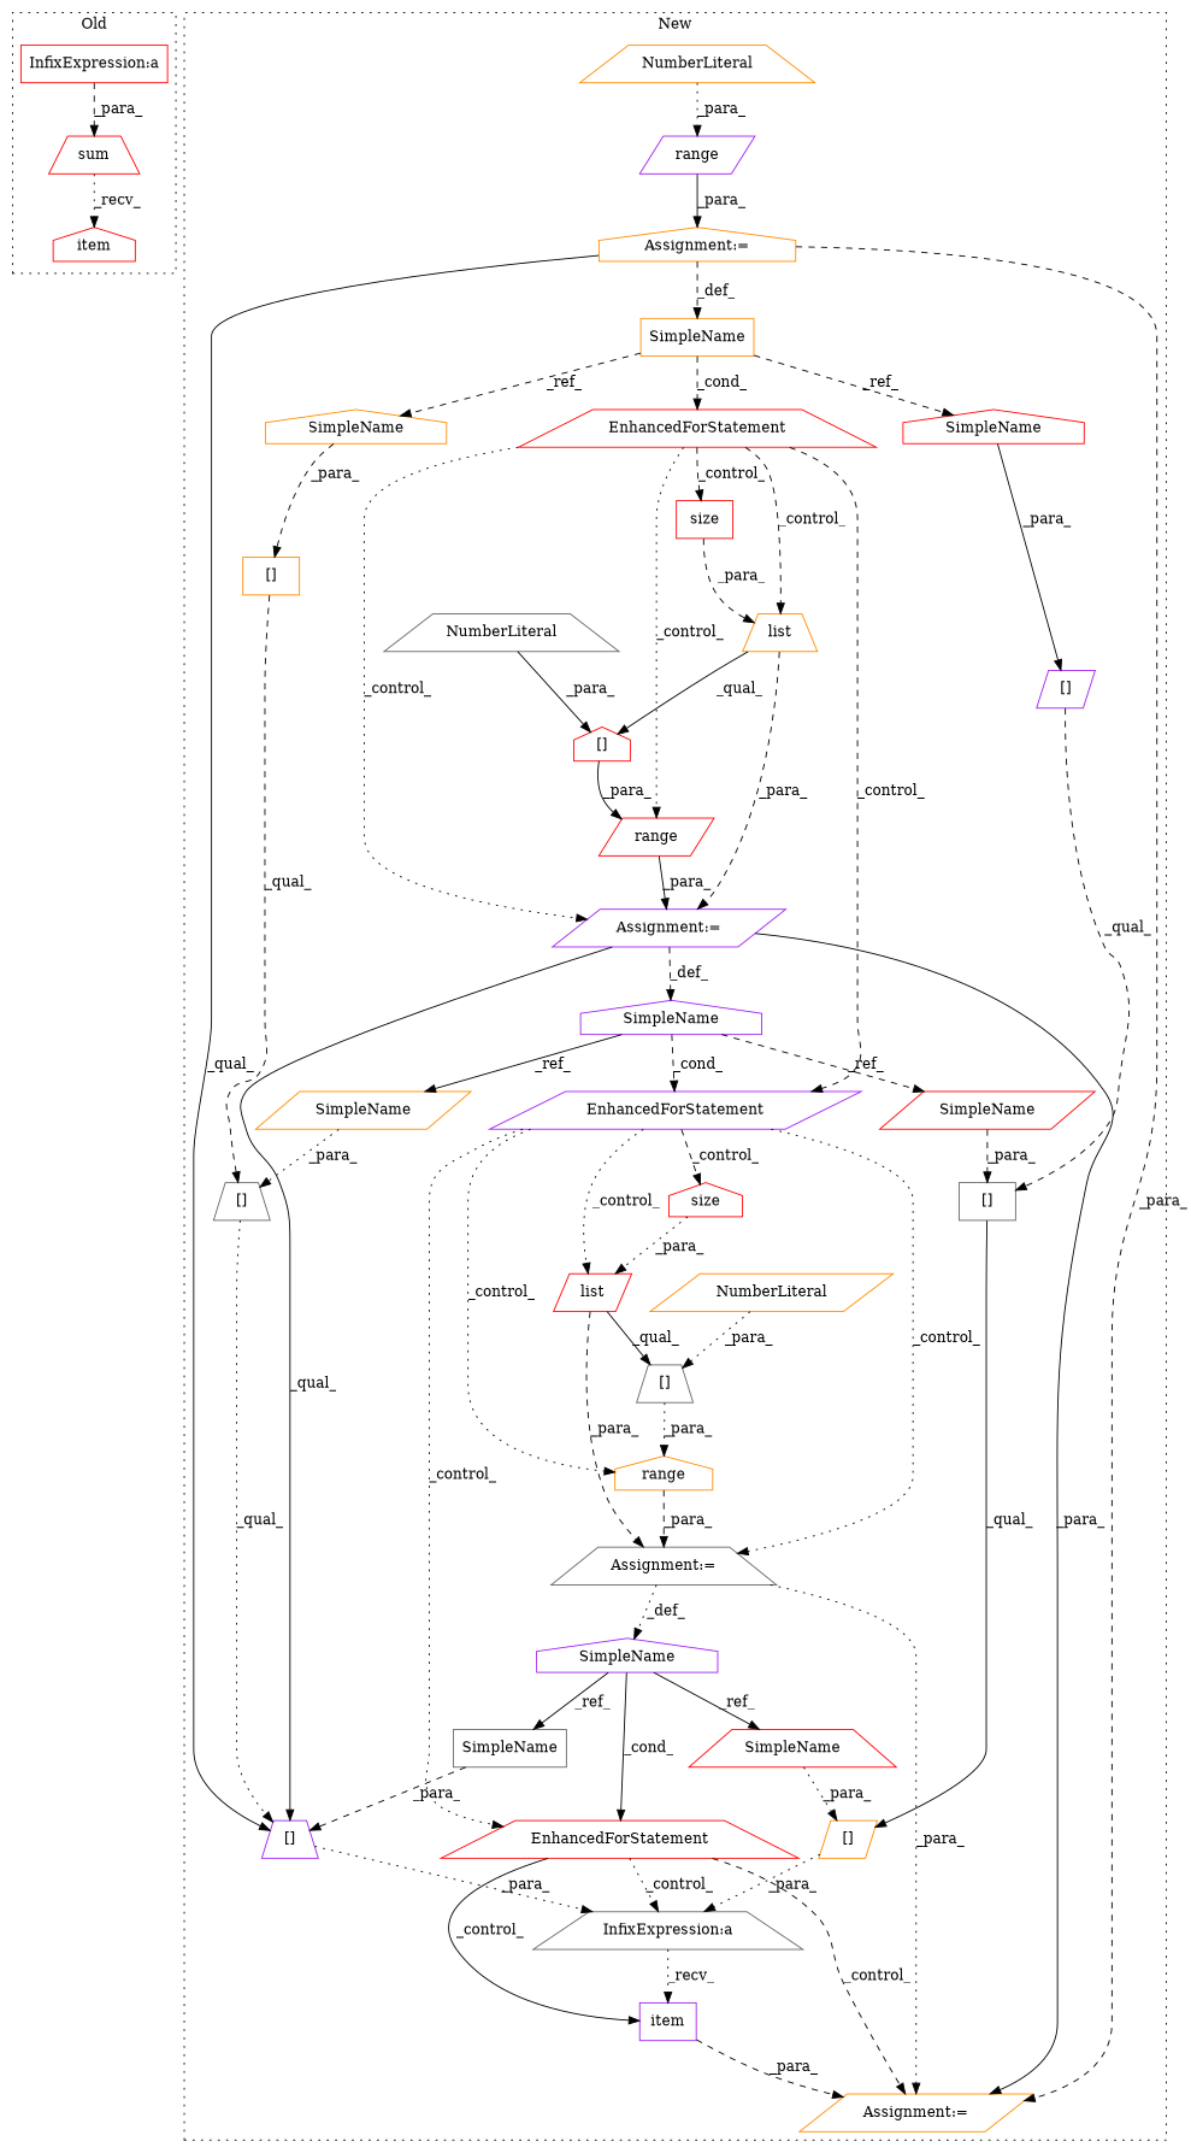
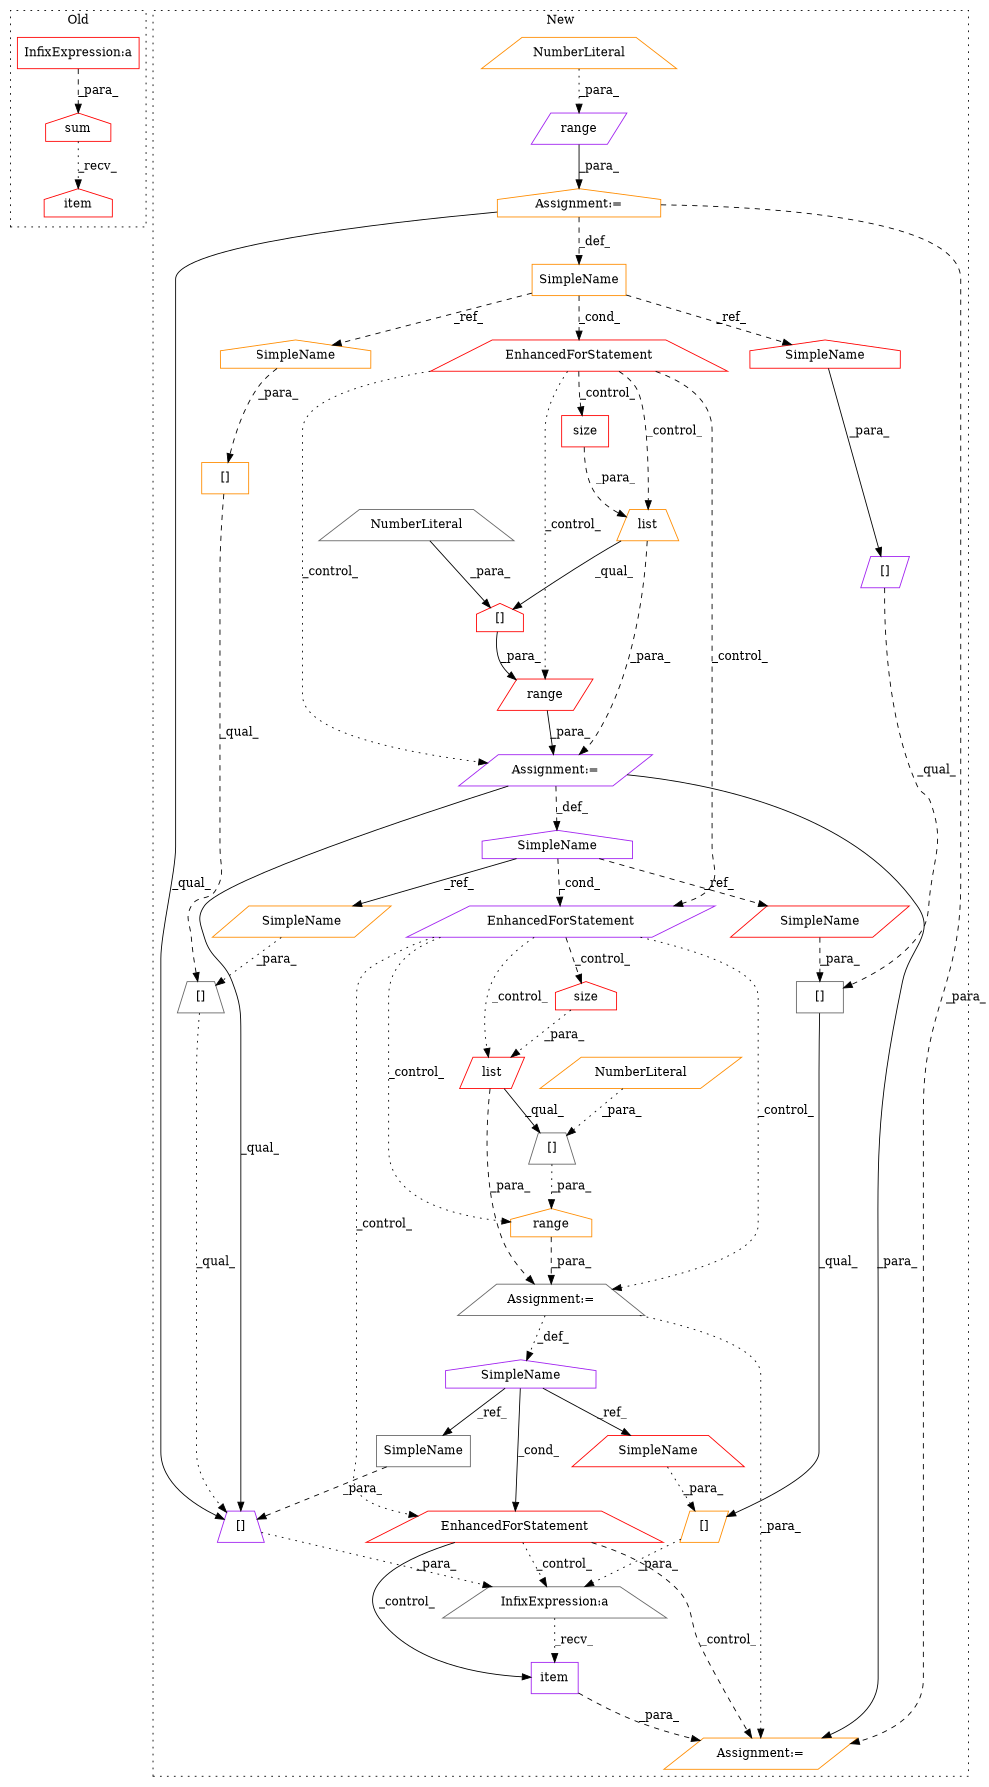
  digraph {
    node [a=32 l=1 s="6728,6797" shape=trapezium color=red]
    edge [style=dashed]
    n1 [l=6 label=item s=3907 shape=house]
    n2 [a=27 l=3 label="InfixExpression:a" s=3729 shape=box]
-   n3 [l="4,1" label=sum s="3691,3905"]
+   n3 [l="4,1" label=sum s="3691,3905" shape=house]
    n4 [l="5,1" label=list s="6988,7006" shape=parallelogram]
    n5 [a=42 label=SimpleName s=6868 shape=house color=purple]
    n6 [l=6 label=item s=7096 shape=box color=purple]
    n7 [a=27 l=3 label="InfixExpression:a" s=7076 color=gray40]
    n8 [a=2 l="20,1" label="[]" s="6988,7009" color=gray40]
    n9 [a=34 label=NumberLiteral s=7008 shape=parallelogram color=darkorange]
    n10 [a=2 l="41,1" label="[]" s="7033,7075" shape=parallelogram color=darkorange]
    n11 [l=6 label=size s=6890 shape=box]
    n12 [a=2 l="10,1" label="[]" s="7079,7090" color=gray40]
    n13 [a=70 l="53,2" label=EnhancedForStatement]
    n14 [a=2 l="7,1" label="[]" s="7079,7087" shape=box color=darkorange]
    n15 [a=70 l="61,2" label=EnhancedForStatement s="6913,7011"]
    n16 [a=2 l="13,1" label="[]" s="7079,7093" color=purple]
    n17 [a=70 l="57,2" label=EnhancedForStatement s="6807,6901" shape=parallelogram color=purple]
    n18 [a=2 l="38,1" label="[]" s="7033,7072" shape=box color=gray40]
    n19 [l="6,1" label=range s="6789,6796" shape=parallelogram color=purple]
    n20 [a=34 label=NumberLiteral s=6795 color=darkorange]
    n21 [a=2 l="35,1" label="[]" s="7033,7069" shape=parallelogram color=purple]
    n22 [l="6,1" label=range s="6872,6900" shape=parallelogram]
    n23 [a=2 l="20,1" label="[]" s="6878,6899" shape=house]
    n24 [a=34 label=NumberLiteral s=6898 color=gray40]
    n25 [l="6,1" label=range s="6982,7010" shape=house color=darkorange]
    n26 [l=6 label=size s=7000 shape=house]
    n27 [a=42 label=SimpleName s=6978 shape=house color=purple]
    n28 [a=42 label=SimpleName s=6785 shape=box color=darkorange]
    n29 [l="5,1" label=list s="6878,6896" color=darkorange]
    n30 [a=7 l="57,2" label="Assignment:=" s="6807,6901" shape=parallelogram color=purple]
    n31 [a=7 l="61,2" label="Assignment:=" s="6913,7011" color=gray40]
    n32 [a=7 label="Assignment:=" s=7031 shape=parallelogram color=darkorange]
    n33 [a=7 l="53,2" label="Assignment:=" shape=house color=darkorange]
    n34 [a=42 label=SimpleName s=7089 shape=parallelogram color=darkorange]
    n35 [a=42 label=SimpleName s=7071 shape=parallelogram]
    n36 [a=42 label=SimpleName s=7074]
    n37 [a=42 label=SimpleName s=7092 shape=box color=gray40]
    n38 [a=42 label=SimpleName s=7086 shape=house color=darkorange]
    n39 [a=42 label=SimpleName s=7068 shape=house]
    subgraph cluster_1 {
      label=Old
      style=dotted
      n1
      n2
      n3
    }
    subgraph cluster_2 {
      label=New
      style=dotted
      n4
      n5
      n6
      n7
      n8
      n9
      n10
      n11
      n12
      n13
      n14
      n15
      n16
      n17
      n18
      n19
      n20
      n21
      n22
      n23
      n24
      n25
      n26
      n27
      n28
      n29
      n30
      n31
      n32
      n33
      n34
      n35
      n36
      n37
      n38
      n39
    }
    n2 -> n3 [label=_para_]
    n3 -> n1 [label=_recv_ style=dotted]
    n4 -> n8 [label=_qual_ style=solid]
    n4 -> n31 [label=_para_]
    n5 -> n17 [label=_cond_]
    n5 -> n34 [label=_ref_ style=solid]
    n5 -> n35 [label=_ref_]
    n6 -> n32 [label=_para_]
    n7 -> n6 [label=_recv_ style=dotted]
    n8 -> n25 [label=_para_ style=dotted]
    n9 -> n8 [label=_para_ style=dotted]
    n10 -> n7 [label=_para_ style=dotted]
    n11 -> n29 [label=_para_]
    n12 -> n16 [label=_qual_ style=dotted]
    n13 -> n11 [label=_control_]
    n13 -> n17 [label=_control_]
    n13 -> n22 [label=_control_ style=dotted]
    n13 -> n29 [label=_control_]
    n13 -> n30 [label=_control_ style=dotted]
    n14 -> n12 [label=_qual_]
    n15 -> n6 [label=_control_ style=solid]
    n15 -> n7 [label=_control_ style=dotted]
    n15 -> n32 [label=_control_]
    n16 -> n7 [label=_para_ style=dotted]
    n17 -> n4 [label=_control_ style=dotted]
    n17 -> n15 [label=_control_ style=dotted]
    n17 -> n25 [label=_control_ style=dotted]
    n17 -> n26 [label=_control_]
    n17 -> n31 [label=_control_ style=dotted]
    n18 -> n10 [label=_qual_ style=solid]
    n19 -> n33 [label=_para_ style=solid]
    n20 -> n19 [label=_para_ style=dotted]
    n21 -> n18 [label=_qual_]
    n22 -> n30 [label=_para_ style=solid]
    n23 -> n22 [label=_para_ style=solid]
    n24 -> n23 [label=_para_ style=solid]
    n25 -> n31 [label=_para_]
    n26 -> n4 [label=_para_ style=dotted]
    n27 -> n15 [label=_cond_ style=solid]
    n27 -> n36 [label=_ref_ style=solid]
    n27 -> n37 [label=_ref_ style=solid]
    n28 -> n13 [label=_cond_]
    n28 -> n38 [label=_ref_]
    n28 -> n39 [label=_ref_]
    n29 -> n23 [label=_qual_ style=solid]
    n29 -> n30 [label=_para_]
    n30 -> n5 [label=_def_]
    n30 -> n16 [label=_qual_ style=solid]
    n30 -> n32 [label=_para_ style=solid]
    n31 -> n27 [label=_def_ style=dotted]
    n31 -> n32 [label=_para_ style=dotted]
    n33 -> n16 [label=_qual_ style=solid]
    n33 -> n28 [label=_def_]
    n33 -> n32 [label=_para_]
    n34 -> n12 [label=_para_ style=dotted]
    n35 -> n18 [label=_para_]
    n36 -> n10 [label=_para_ style=dotted]
    n37 -> n16 [label=_para_]
    n38 -> n14 [label=_para_]
    n39 -> n21 [label=_para_ style=solid]
  }
